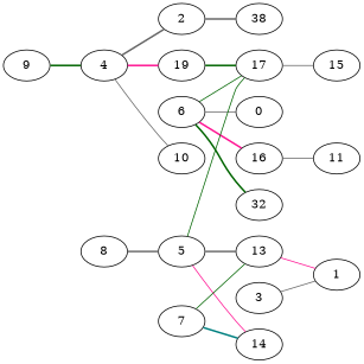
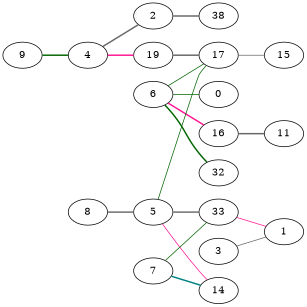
  digraph {
    rankdir=LR
    edge [color=gray40 dir=none style=bold]
    9
    4
    2
    19
-   10
    n6 [label=38]
    17
    15
    6
    0
    16
    n12 [label=32]
    11
    5
-   13
+   13 [label=33]
    14
    1
    3
    8
    7
    subgraph sub_1 {
      9
      4
      2
      19
-     10
      n6
      17
      15
      6
      0
      16
      n12
      11
      5
      13
      14
      1
      3
      8
      7
    }
    9 -> 4 [color=darkgreen]
    4 -> 2
    4 -> 19 [color=deeppink]
-   4 -> 10 [style=solid]
    2 -> n6
-   19 -> 17 [color=darkgreen]
+   19 -> 17
    17 -> 15 [style=solid]
    6 -> 17 [color=darkgreen style=solid]
-   6 -> 0 [style=solid]
+   6 -> 0 [color=darkgreen style=solid]
    6 -> 16 [color=deeppink]
    6 -> n12 [color=darkgreen]
-   16 -> 11 [style=solid]
+   16 -> 11
    5 -> 17 [color=darkgreen style=solid]
    5 -> 13
    5 -> 14 [color=deeppink style=solid]
    13 -> 1 [color=deeppink style=solid]
    3 -> 1 [style=solid]
    8 -> 5
    7 -> 13 [color=darkgreen style=solid]
    7 -> 14 [color=teal]
  }
